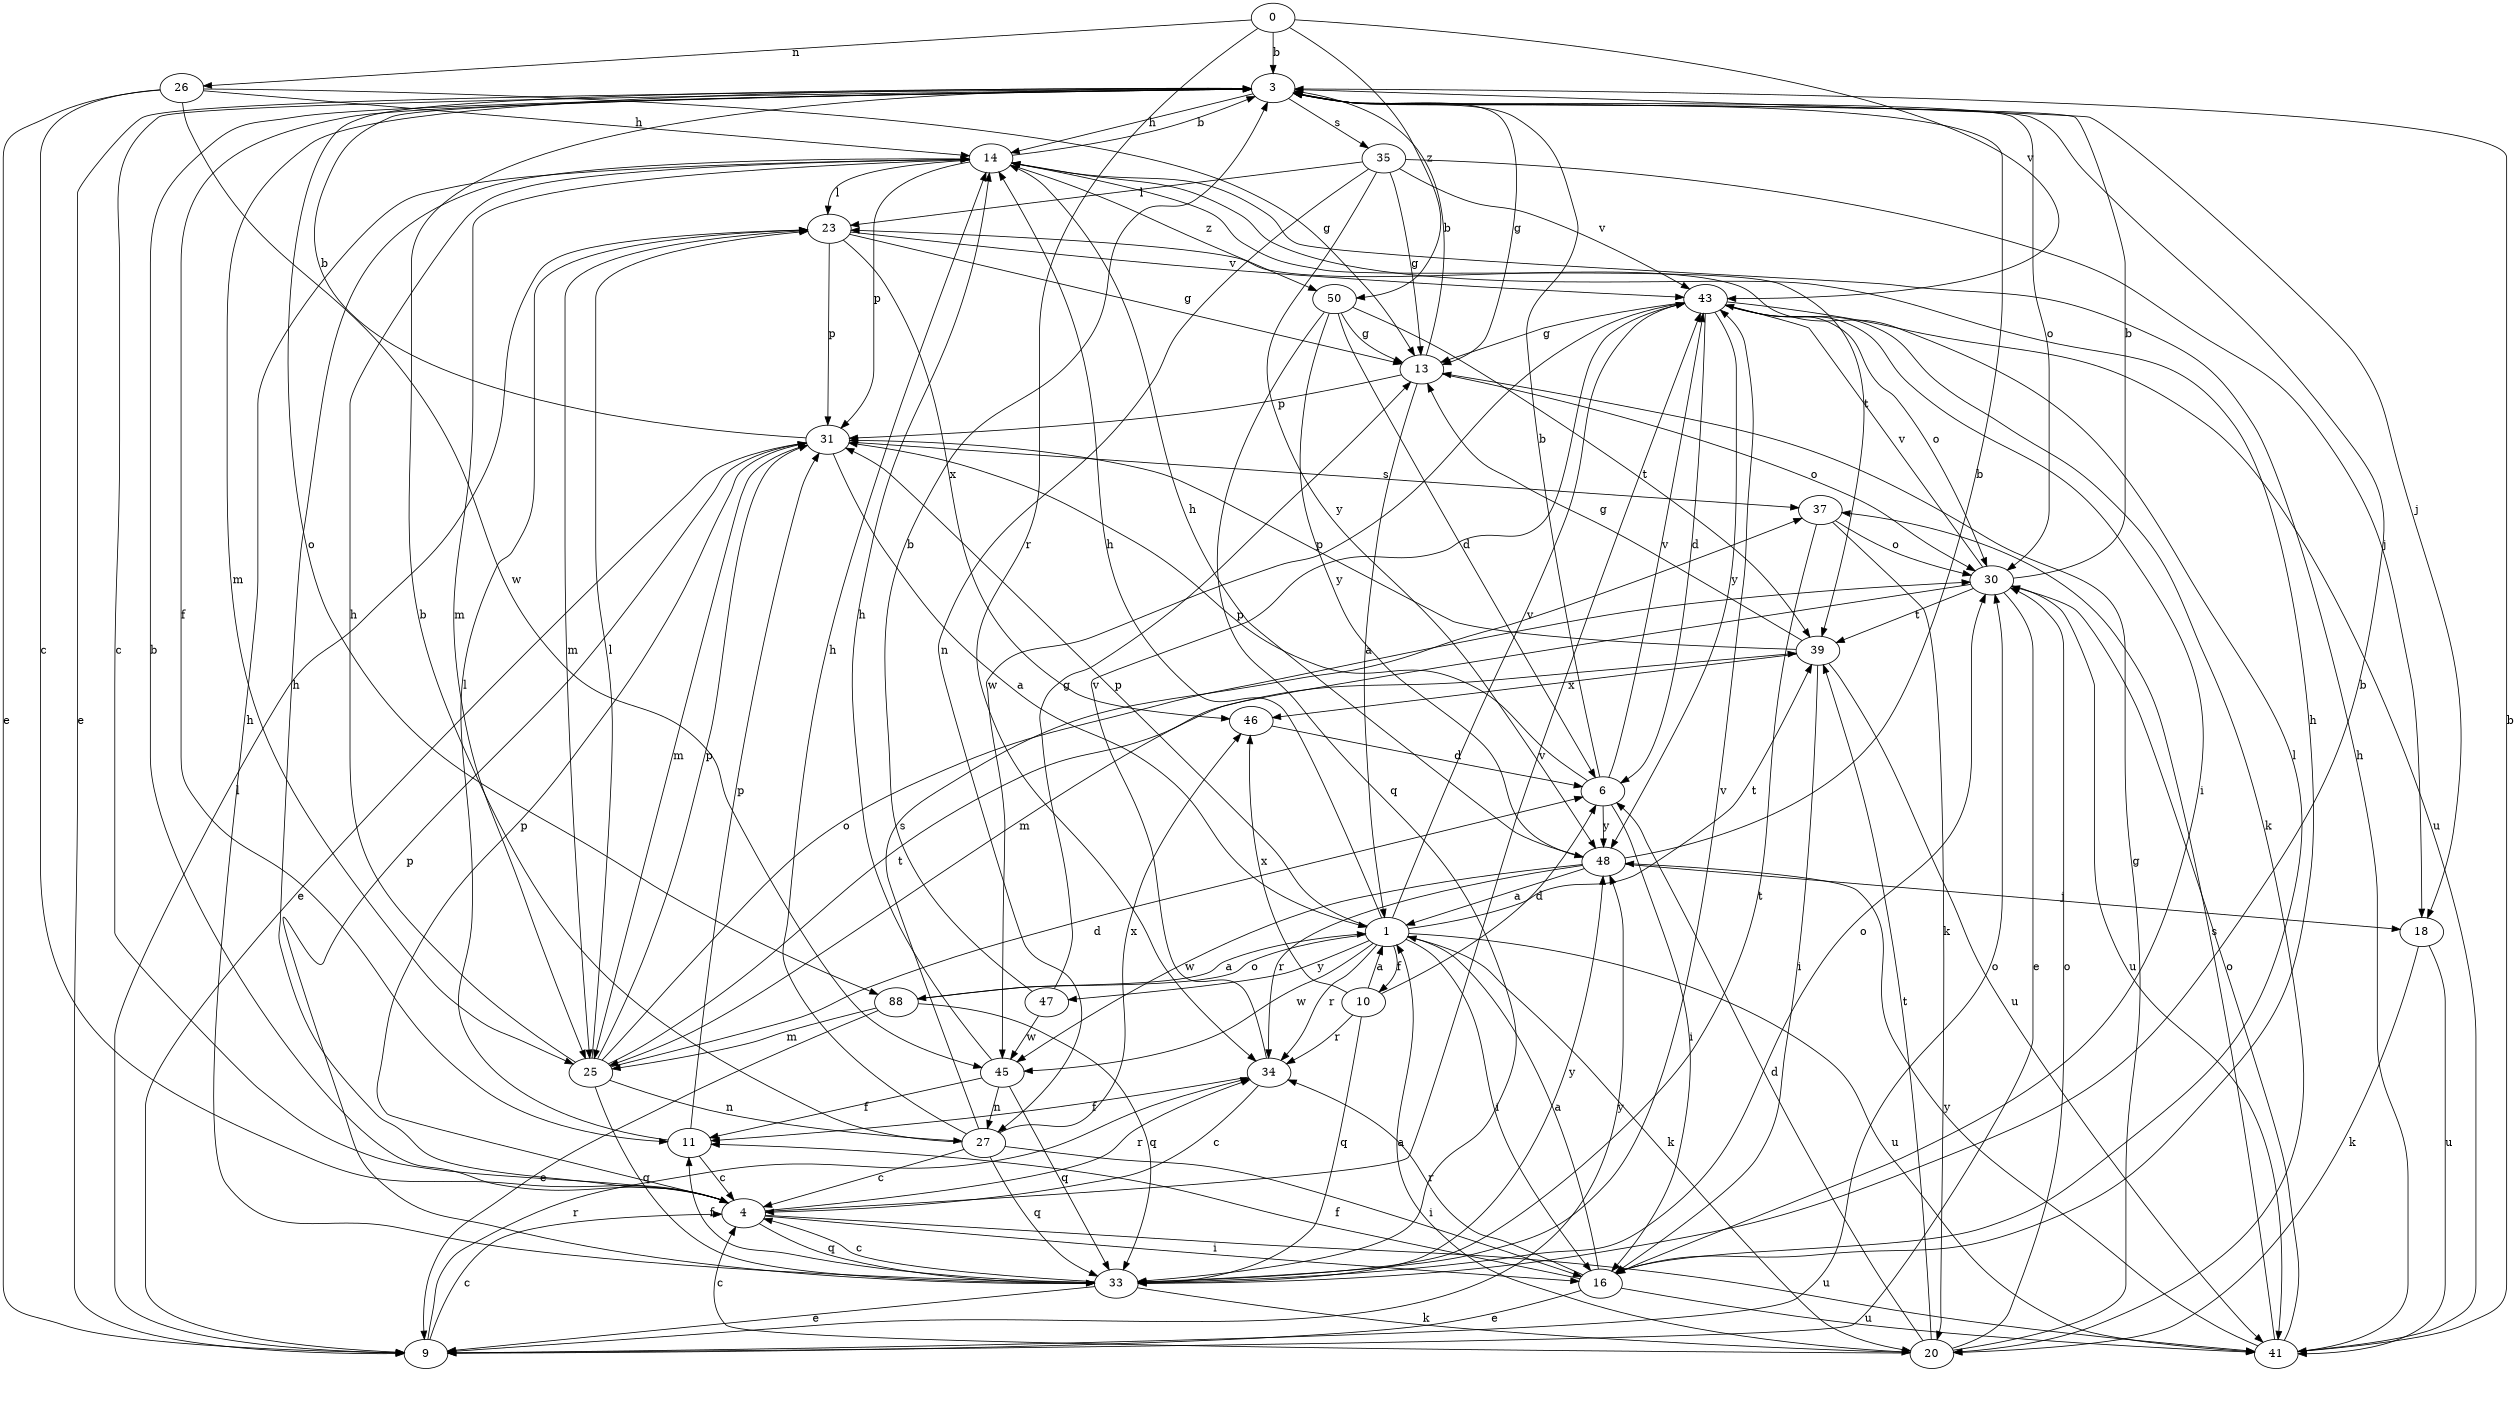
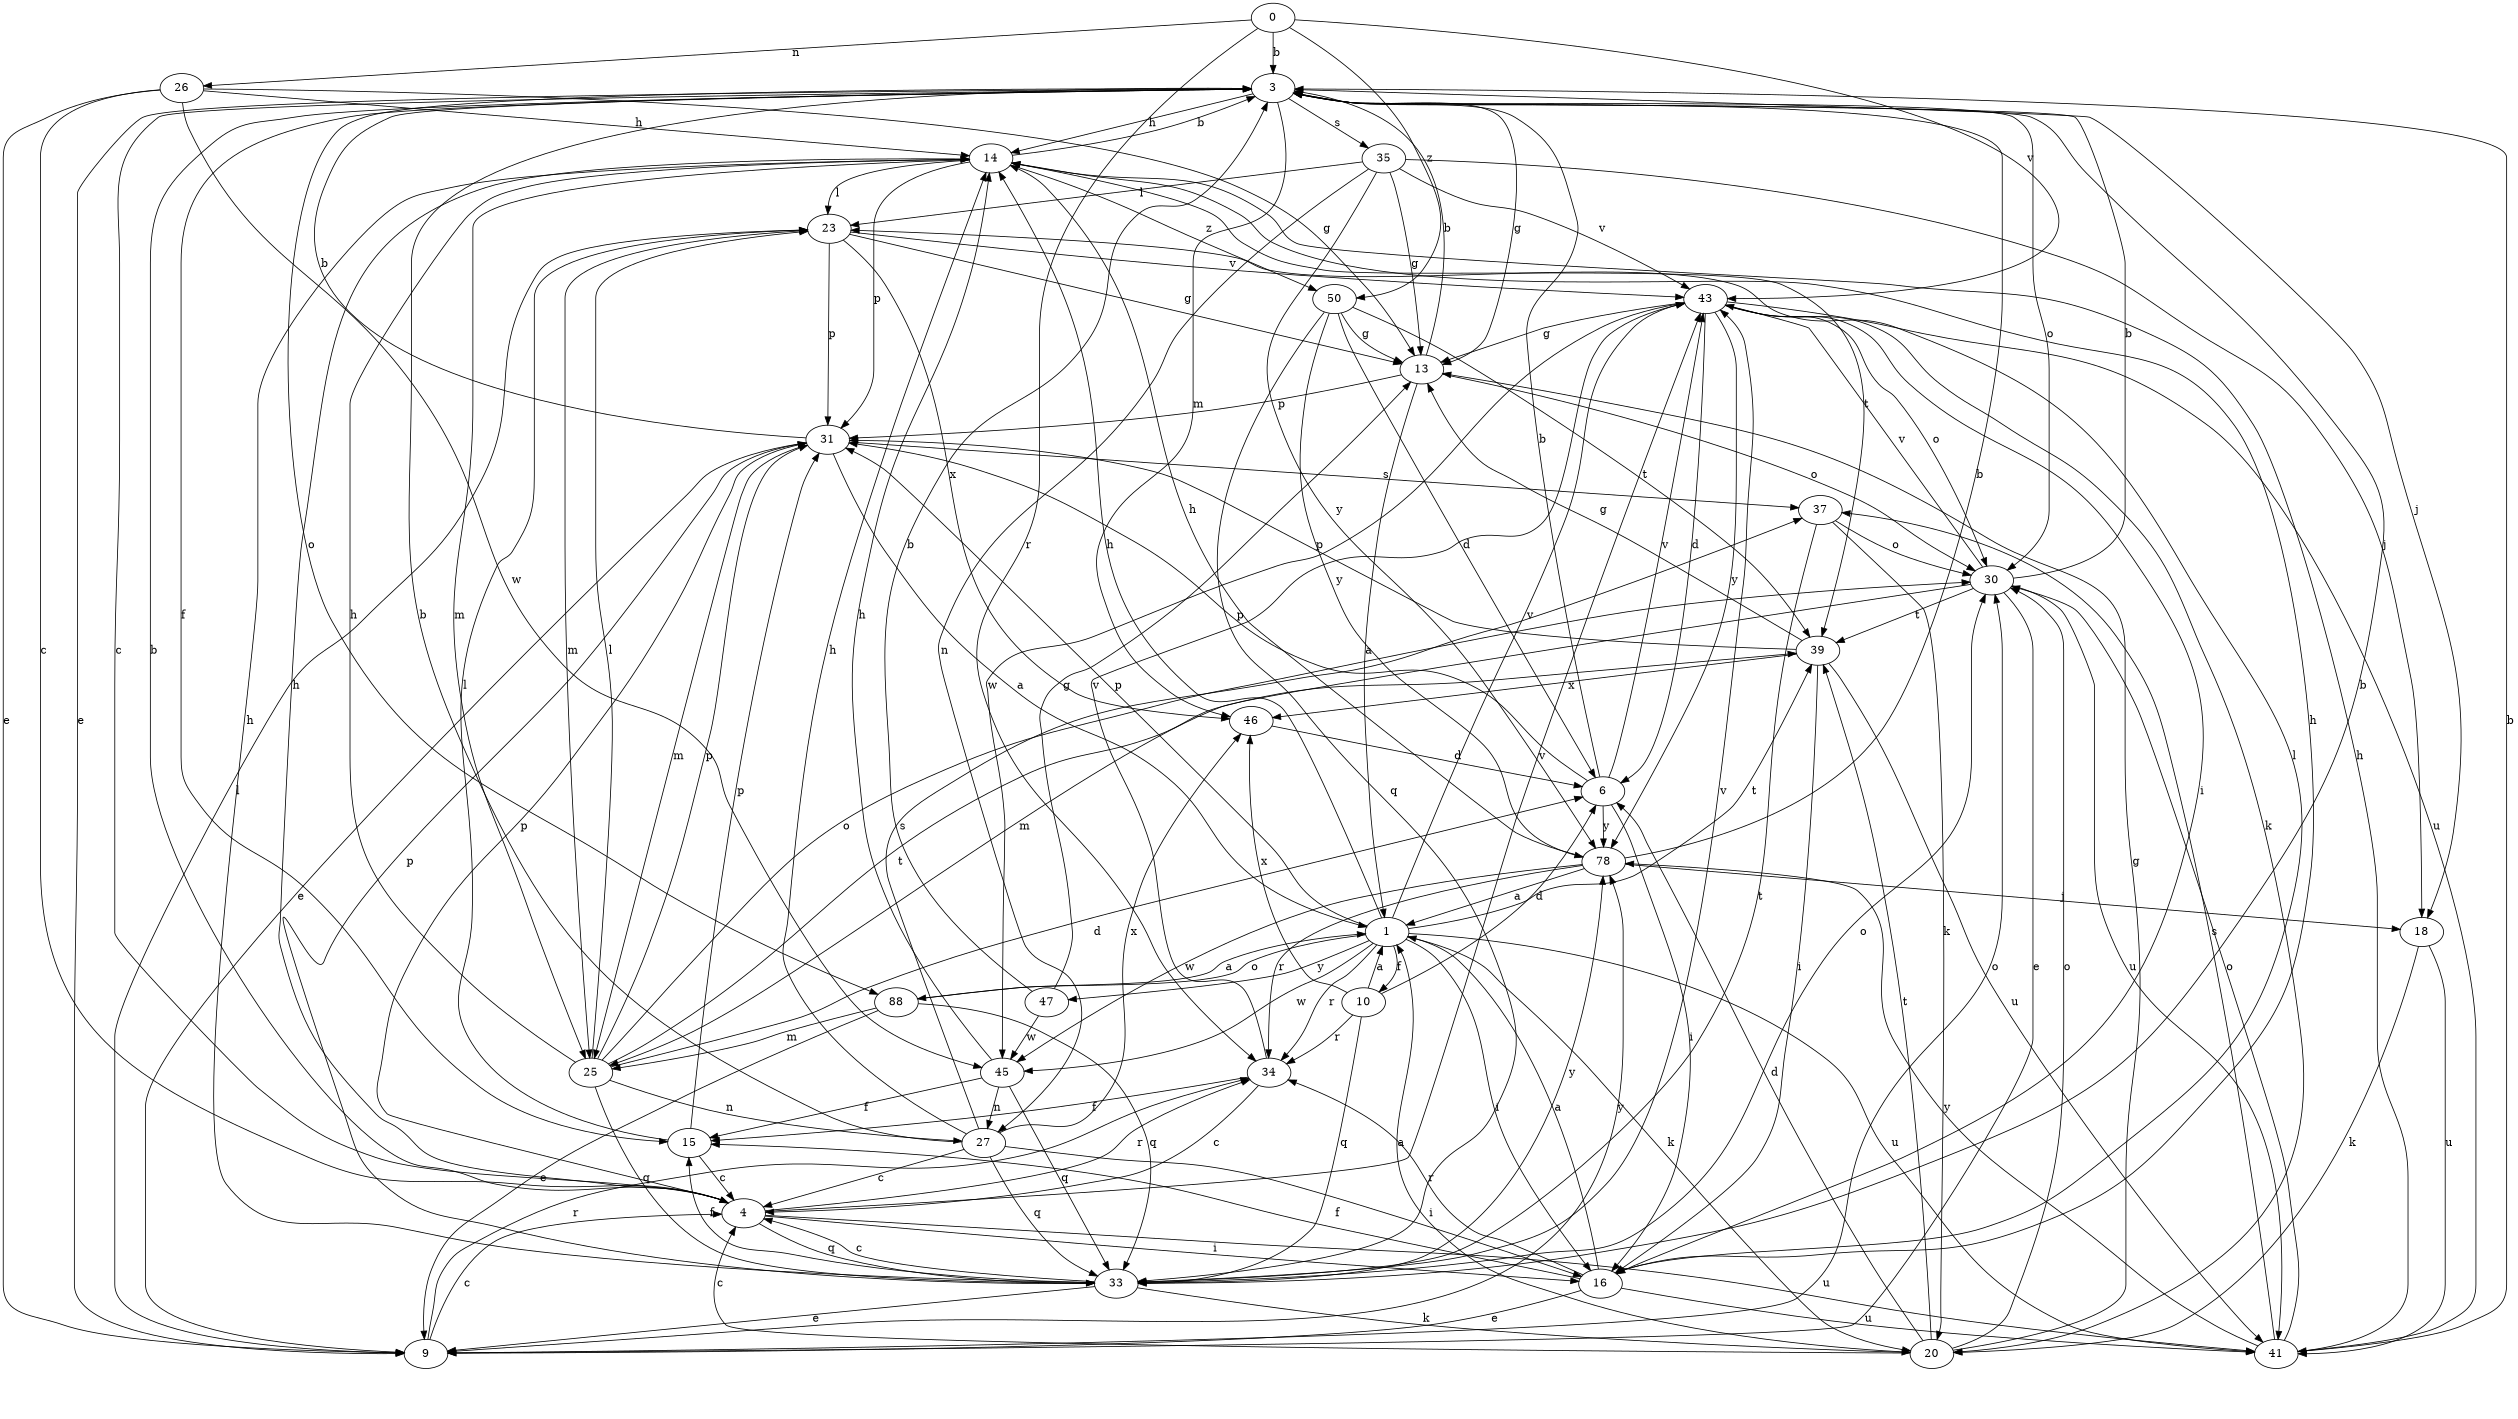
  strict digraph {
    0
    3
    26
    34
    43
    50
    14
    n8 [label=88]
    4
    9
-   11
+   11 [label=15]
    13
    18
    25
    30
    35
    45
    16
    20
    41
    6
-   48
+   48 [label=78]
    39
    33
    1
    10
    31
    47
    46
    23
    37
    27
    0 -> 3 [label=b]
    0 -> 26 [label=n]
    0 -> 34 [label=r]
    0 -> 43 [label=v]
    0 -> 50 [label=z]
    3 -> 14 [label=h]
    3 -> n8 [label=o]
    3 -> 4 [label=c]
    3 -> 9 [label=e]
    3 -> 11 [label=f]
    3 -> 13 [label=g]
    3 -> 18 [label=j]
-   3 -> 25 [label=m]
+   3 -> 46 [label=m]
    3 -> 30 [label=o]
    3 -> 35 [label=s]
    26 -> 14 [label=h]
    26 -> 4 [label=c]
    26 -> 9 [label=e]
    26 -> 13 [label=g]
    26 -> 45 [label=w]
    34 -> 43 [label=v]
    34 -> 4 [label=c]
    34 -> 11 [label=f]
    43 -> 13 [label=g]
    43 -> 30 [label=o]
    43 -> 45 [label=w]
    43 -> 16 [label=i]
    43 -> 20 [label=k]
    43 -> 41 [label=u]
    43 -> 6 [label=d]
    43 -> 48 [label=y]
    50 -> 13 [label=g]
    50 -> 6 [label=d]
    50 -> 48 [label=y]
    50 -> 39 [label=t]
    50 -> 33 [label=q]
    14 -> 3 [label=b]
    14 -> 50 [label=z]
    14 -> 25 [label=m]
    14 -> 39 [label=t]
    14 -> 31 [label=p]
    14 -> 23 [label=l]
    n8 -> 9 [label=e]
    n8 -> 25 [label=m]
    n8 -> 33 [label=q]
    n8 -> 1 [label=a]
    4 -> 3 [label=b]
    4 -> 34 [label=r]
    4 -> 43 [label=v]
    4 -> 14 [label=h]
    4 -> 16 [label=i]
    4 -> 41 [label=u]
    4 -> 33 [label=q]
    4 -> 31 [label=p]
    9 -> 34 [label=r]
    9 -> 4 [label=c]
    9 -> 30 [label=o]
    9 -> 48 [label=y]
    9 -> 23 [label=l]
    11 -> 4 [label=c]
    11 -> 31 [label=p]
    11 -> 23 [label=l]
    13 -> 3 [label=b]
    13 -> 30 [label=o]
    13 -> 1 [label=a]
    13 -> 31 [label=p]
    18 -> 20 [label=k]
    18 -> 41 [label=u]
    25 -> 14 [label=h]
    25 -> 30 [label=o]
    25 -> 6 [label=d]
    25 -> 39 [label=t]
    25 -> 33 [label=q]
    25 -> 31 [label=p]
    25 -> 23 [label=l]
    25 -> 27 [label=n]
    30 -> 3 [label=b]
    30 -> 43 [label=v]
    30 -> 9 [label=e]
    30 -> 25 [label=m]
    30 -> 41 [label=u]
    30 -> 39 [label=t]
    35 -> 43 [label=v]
    35 -> 13 [label=g]
    35 -> 18 [label=j]
    35 -> 48 [label=y]
    35 -> 23 [label=l]
    35 -> 27 [label=n]
    45 -> 14 [label=h]
    45 -> 11 [label=f]
    45 -> 33 [label=q]
    45 -> 27 [label=n]
    16 -> 34 [label=r]
    16 -> 14 [label=h]
    16 -> 9 [label=e]
    16 -> 11 [label=f]
    16 -> 41 [label=u]
    16 -> 1 [label=a]
    16 -> 23 [label=l]
    20 -> 4 [label=c]
    20 -> 13 [label=g]
    20 -> 30 [label=o]
    20 -> 6 [label=d]
    20 -> 39 [label=t]
    20 -> 1 [label=a]
    41 -> 3 [label=b]
    41 -> 14 [label=h]
    41 -> 30 [label=o]
    41 -> 48 [label=y]
    41 -> 37 [label=s]
    6 -> 3 [label=b]
    6 -> 43 [label=v]
    6 -> 16 [label=i]
    6 -> 48 [label=y]
    6 -> 31 [label=p]
    48 -> 3 [label=b]
    48 -> 34 [label=r]
    48 -> 14 [label=h]
    48 -> 18 [label=j]
    48 -> 45 [label=w]
    48 -> 1 [label=a]
    39 -> 13 [label=g]
    39 -> 16 [label=i]
    39 -> 41 [label=u]
    39 -> 31 [label=p]
    39 -> 46 [label=x]
    33 -> 3 [label=b]
    33 -> 43 [label=v]
    33 -> 14 [label=h]
    33 -> 4 [label=c]
    33 -> 9 [label=e]
    33 -> 11 [label=f]
    33 -> 30 [label=o]
    33 -> 20 [label=k]
    33 -> 48 [label=y]
    33 -> 31 [label=p]
    1 -> 34 [label=r]
    1 -> 43 [label=v]
    1 -> 14 [label=h]
    1 -> n8 [label=o]
    1 -> 45 [label=w]
    1 -> 16 [label=i]
    1 -> 20 [label=k]
    1 -> 41 [label=u]
    1 -> 39 [label=t]
    1 -> 10 [label=f]
    1 -> 31 [label=p]
    1 -> 47 [label=y]
    10 -> 34 [label=r]
    10 -> 6 [label=d]
    10 -> 33 [label=q]
    10 -> 1 [label=a]
    10 -> 46 [label=x]
    31 -> 3 [label=b]
    31 -> 9 [label=e]
    31 -> 25 [label=m]
    31 -> 1 [label=a]
    31 -> 37 [label=s]
    47 -> 3 [label=b]
    47 -> 13 [label=g]
    47 -> 45 [label=w]
    46 -> 6 [label=d]
    23 -> 43 [label=v]
    23 -> 13 [label=g]
    23 -> 25 [label=m]
    23 -> 31 [label=p]
    23 -> 46 [label=x]
    37 -> 30 [label=o]
    37 -> 20 [label=k]
    37 -> 33 [label=t]
    27 -> 3 [label=b]
    27 -> 14 [label=h]
    27 -> 4 [label=c]
    27 -> 16 [label=i]
    27 -> 33 [label=q]
    27 -> 46 [label=x]
    27 -> 37 [label=s]
  }
